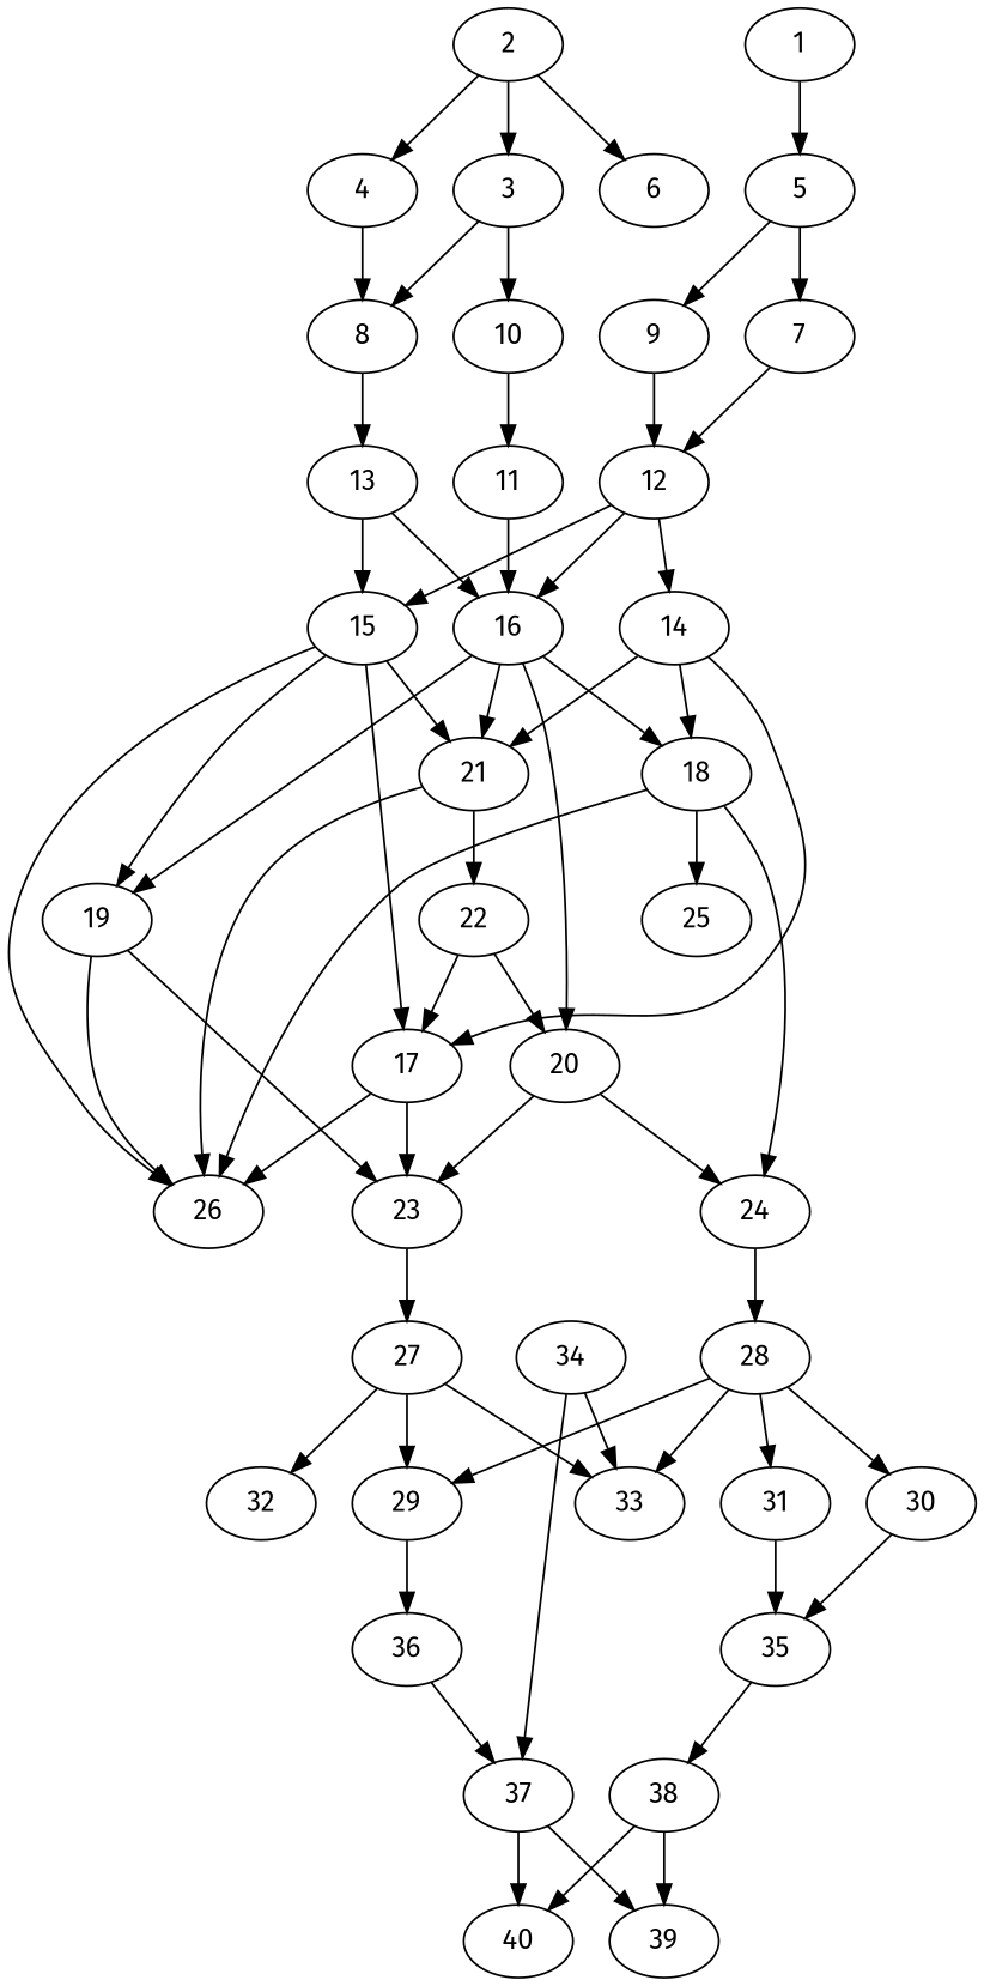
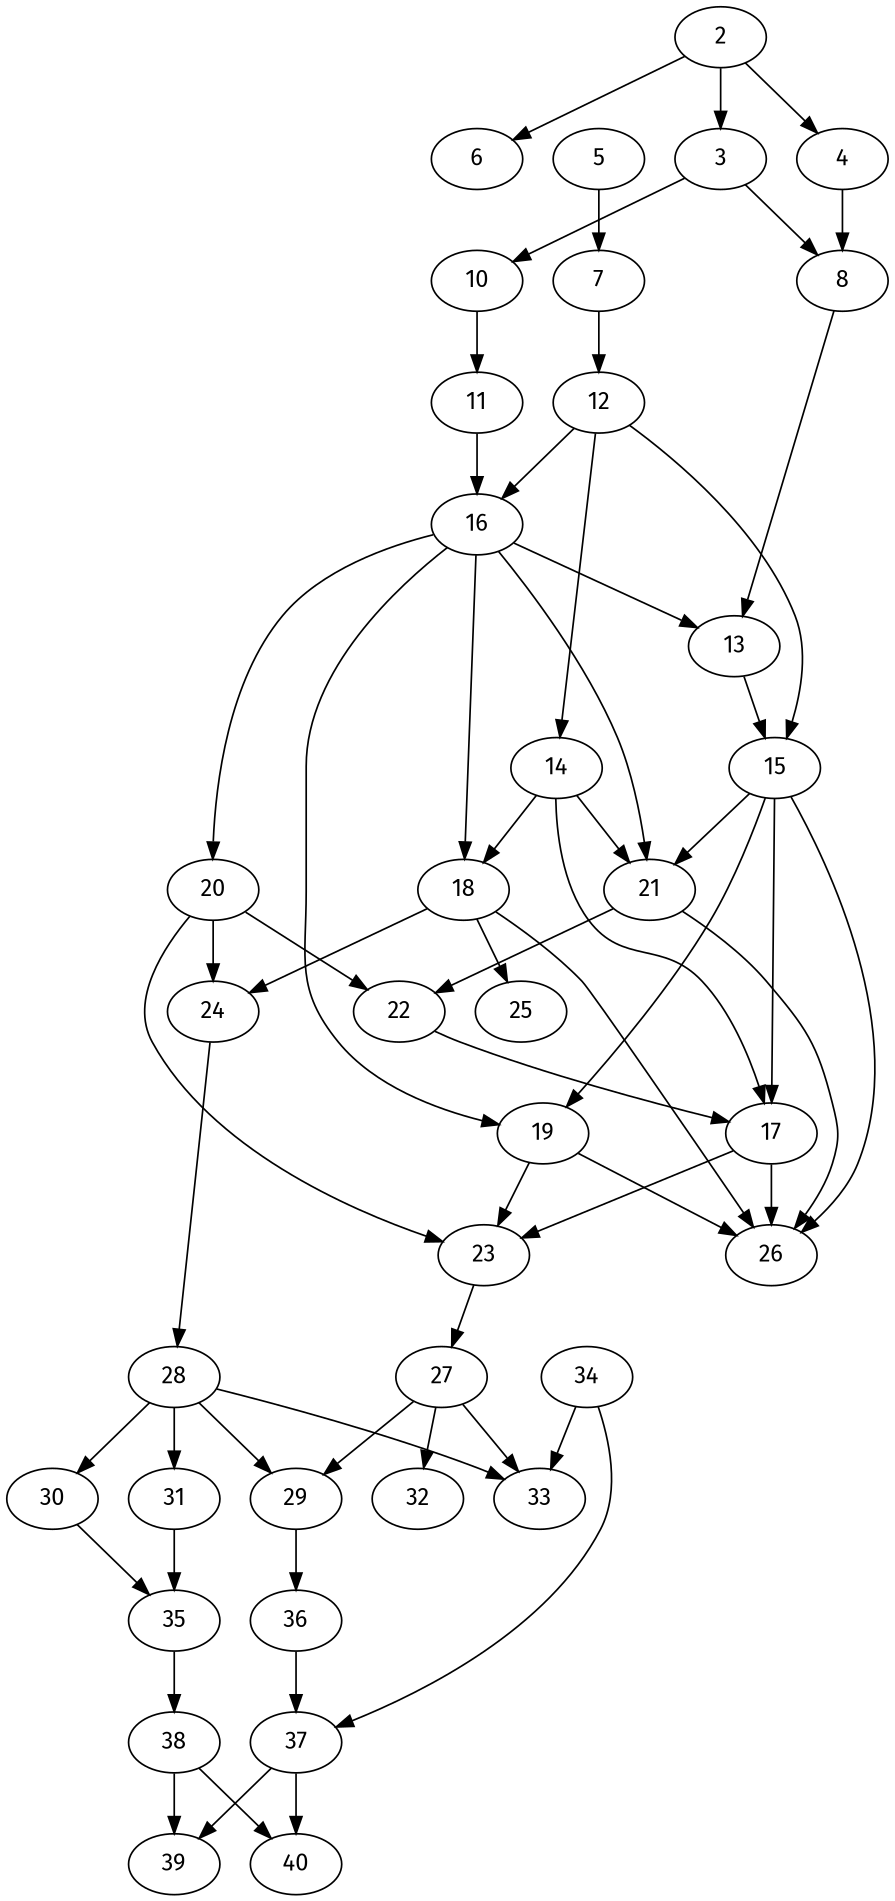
  digraph {
    fontname="Fira Sans"
    node [alpha=0.04 fontname="Fira Sans"]
    edge [fontname="Fira Sans"]
-   1 [expect_size=37986304]
    5 [alpha=0.20 expect_size=8478720]
    7 [alpha=0.06 expect_size=12167168]
-   9 [alpha=0.14 expect_size=35219456]
    12 [expect_size=49383424]
    2 [alpha=0.10 expect_size=13863936]
    3 [alpha=0.20 expect_size=14487552]
    4 [alpha=0.05 expect_size=43785216]
    6 [alpha=0.11 expect_size=14054400]
    8 [alpha=0.13 expect_size=42421248]
    10 [alpha=0.18 expect_size=26963968]
    13 [alpha=0.15 expect_size=26112000]
    11 [alpha=0.10 expect_size=39808000]
    16 [alpha=0.05 expect_size=37087232]
    15 [alpha=0.17 expect_size=37588992]
    14 [alpha=0.20 expect_size=25235456]
    18 [alpha=0.14 expect_size=31066112]
    21 [alpha=0.12 expect_size=43132928]
    19 [alpha=0.10 expect_size=13982720]
    20 [alpha=0.14 expect_size=47998976]
    17 [alpha=0.16 expect_size=16719872]
    26 [alpha=0.11 expect_size=11994112]
    24 [alpha=0.01 expect_size=19067904]
    25 [expect_size=18495488]
    22 [alpha=0.13 expect_size=20305920]
    23 [alpha=0.19 expect_size=30654464]
    27 [alpha=0.01 expect_size=22931456]
    28 [alpha=0.06 expect_size=14462976]
    29 [alpha=0.05 expect_size=48547840]
    32 [alpha=0.16 expect_size=36945920]
    33 [alpha=0.05 expect_size=21104640]
    31 [alpha=0.15 expect_size=9381888]
    30 [alpha=0.12 expect_size=24164352]
    36 [alpha=0.01 expect_size=29047808]
    35 [alpha=0.15 expect_size=19859456]
    37 [alpha=0.11 expect_size=7481344]
    38 [alpha=0.13 expect_size=9270272]
    34 [expect_size=18290688]
    39 [alpha=0.18 expect_size=24408064]
    40 [alpha=0.01 expect_size=35684352]
-   1 -> 5
    5 -> 7
-   5 -> 9
    7 -> 12
-   9 -> 12
    12 -> 16
    12 -> 15
    12 -> 14
    2 -> 3
    2 -> 4
    2 -> 6
    3 -> 8
    3 -> 10
    4 -> 8
    8 -> 13
    10 -> 11
-   13 -> 16
+   16 -> 13
    13 -> 15
    11 -> 16
    16 -> 18
    16 -> 21
    16 -> 19
    16 -> 20
    15 -> 21
    15 -> 19
    15 -> 17
    15 -> 26
    14 -> 18
    14 -> 21
    14 -> 17
    18 -> 26
    18 -> 24
    18 -> 25
    21 -> 26
    21 -> 22
    19 -> 26
    19 -> 23
    20 -> 24
-   22 -> 20
+   20 -> 22
    20 -> 23
    17 -> 26
    17 -> 23
    24 -> 28
    22 -> 17
    23 -> 27
    27 -> 29
    27 -> 32
    27 -> 33
    28 -> 29
    28 -> 33
    28 -> 31
    28 -> 30
    29 -> 36
    31 -> 35
    30 -> 35
    36 -> 37
    35 -> 38
    37 -> 39
    37 -> 40
    38 -> 39
    38 -> 40
    34 -> 33
    34 -> 37
  }
